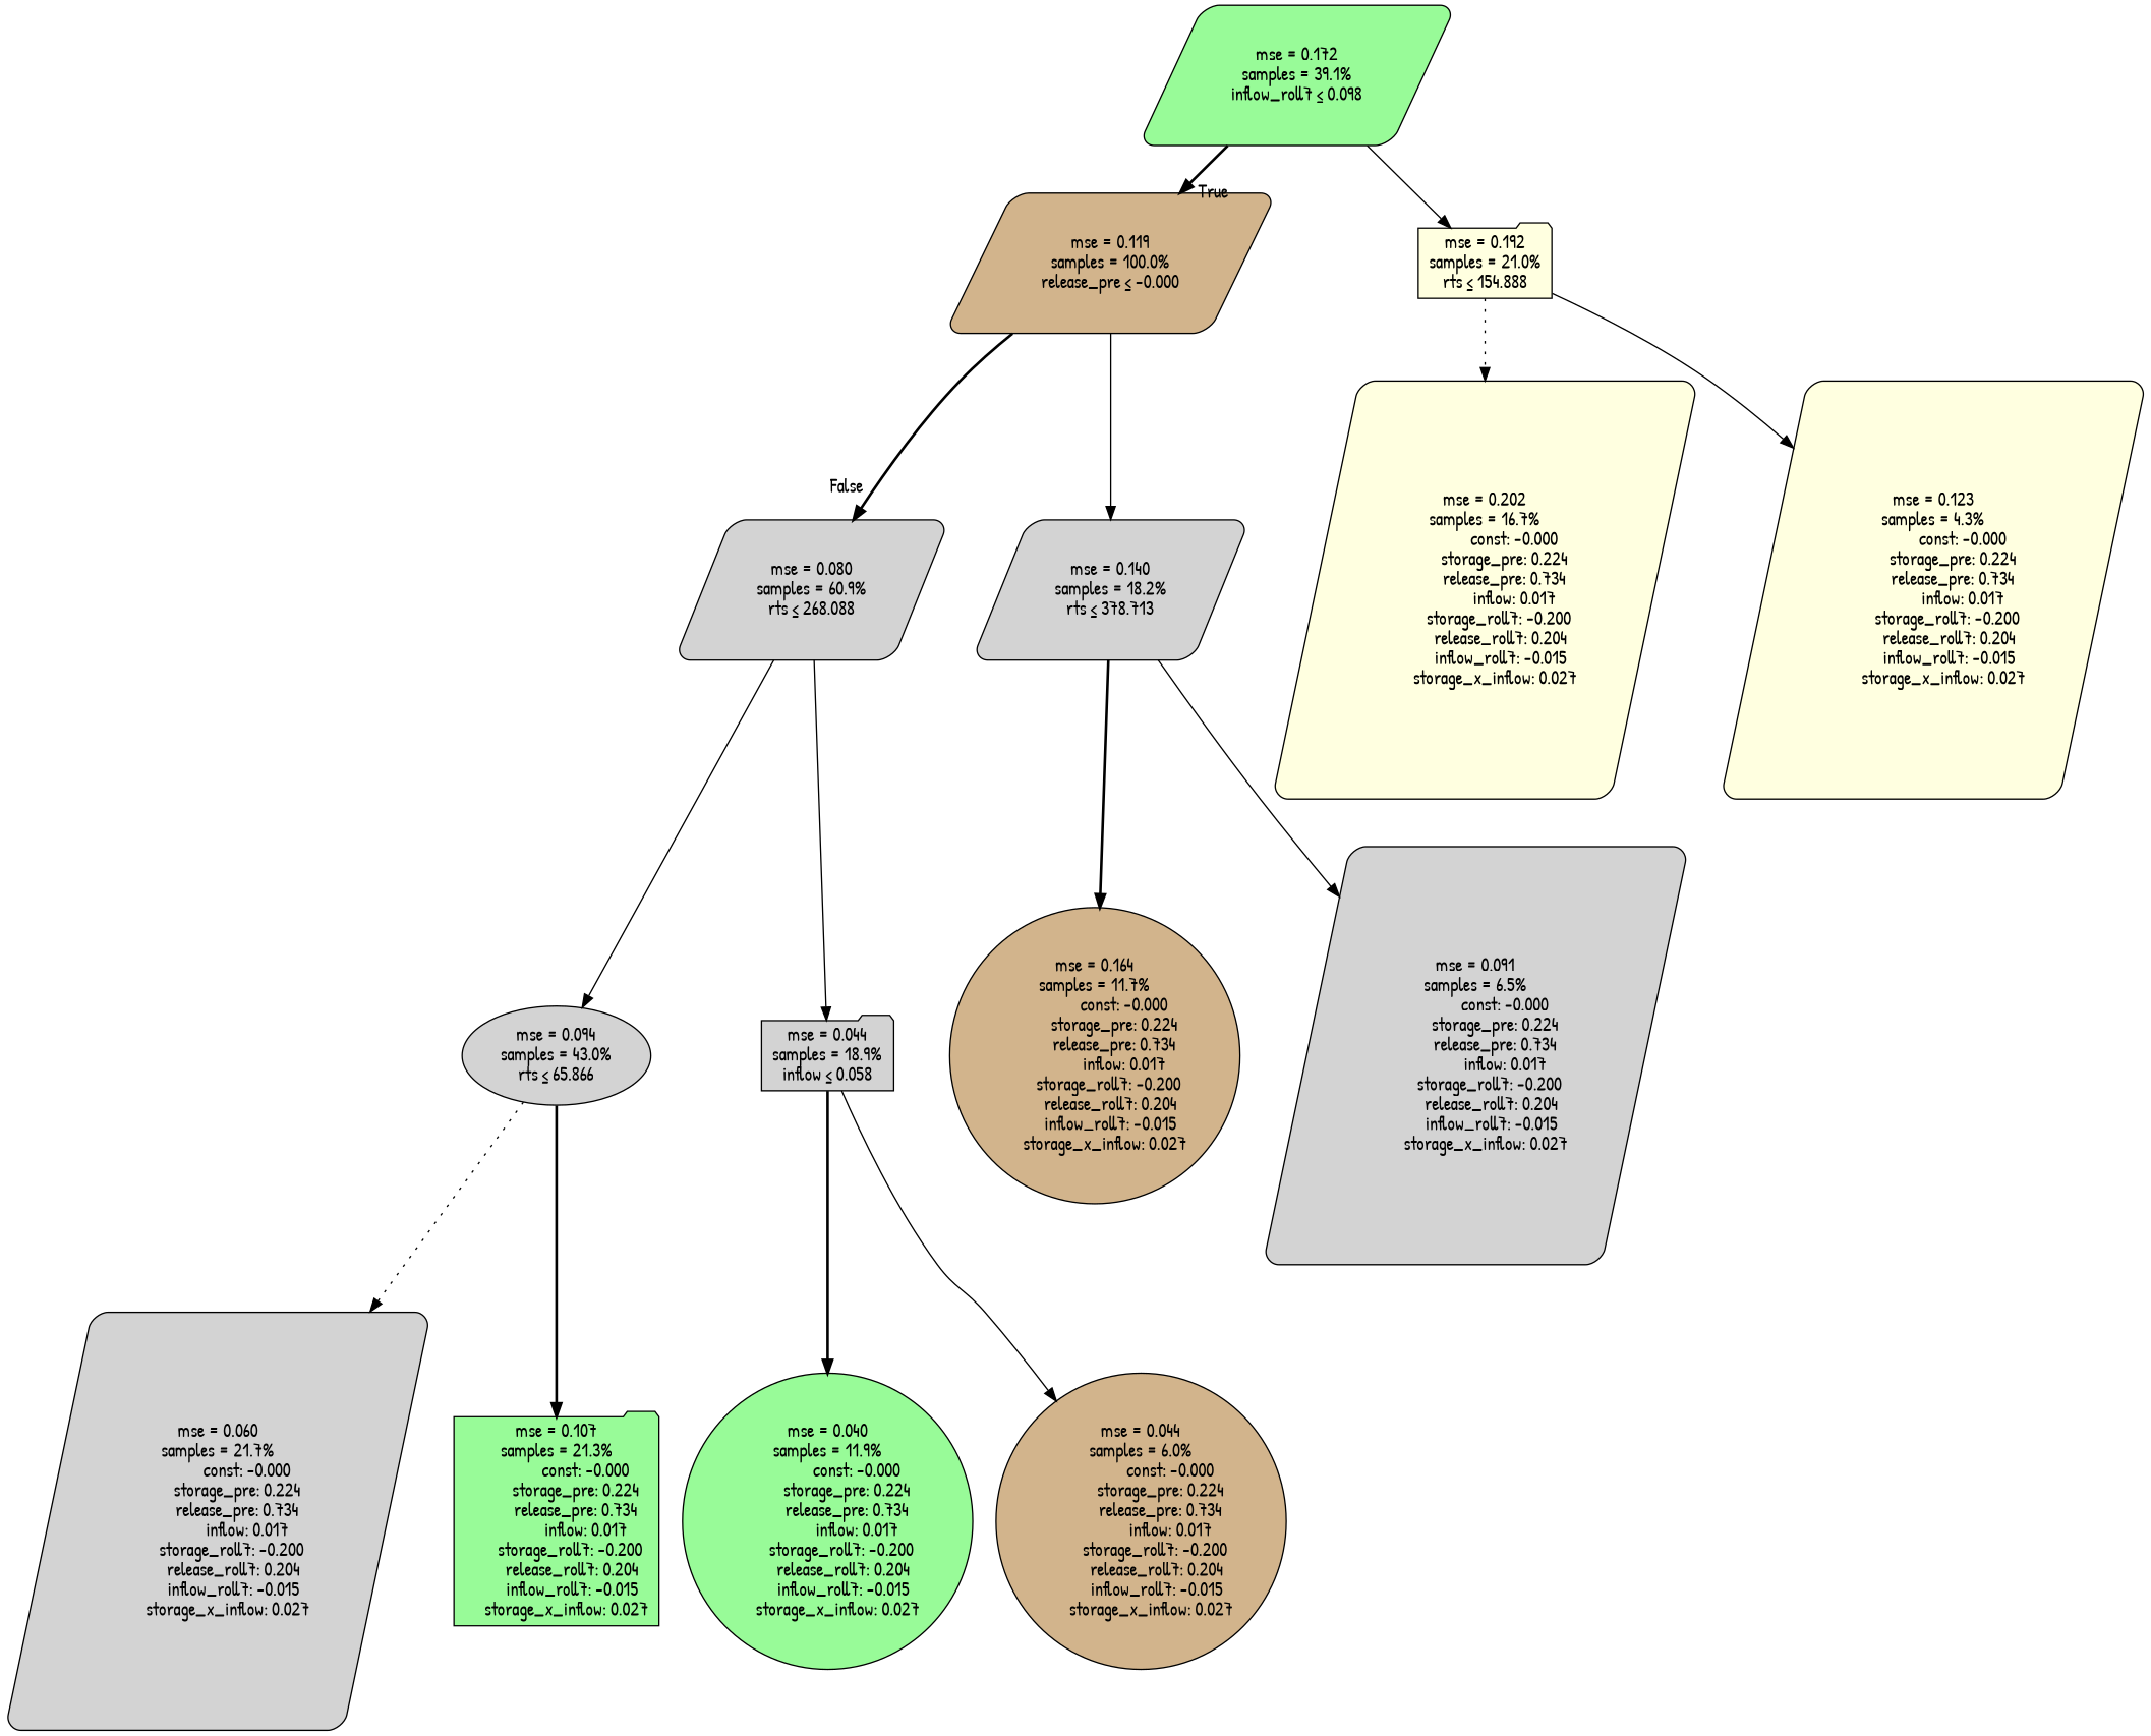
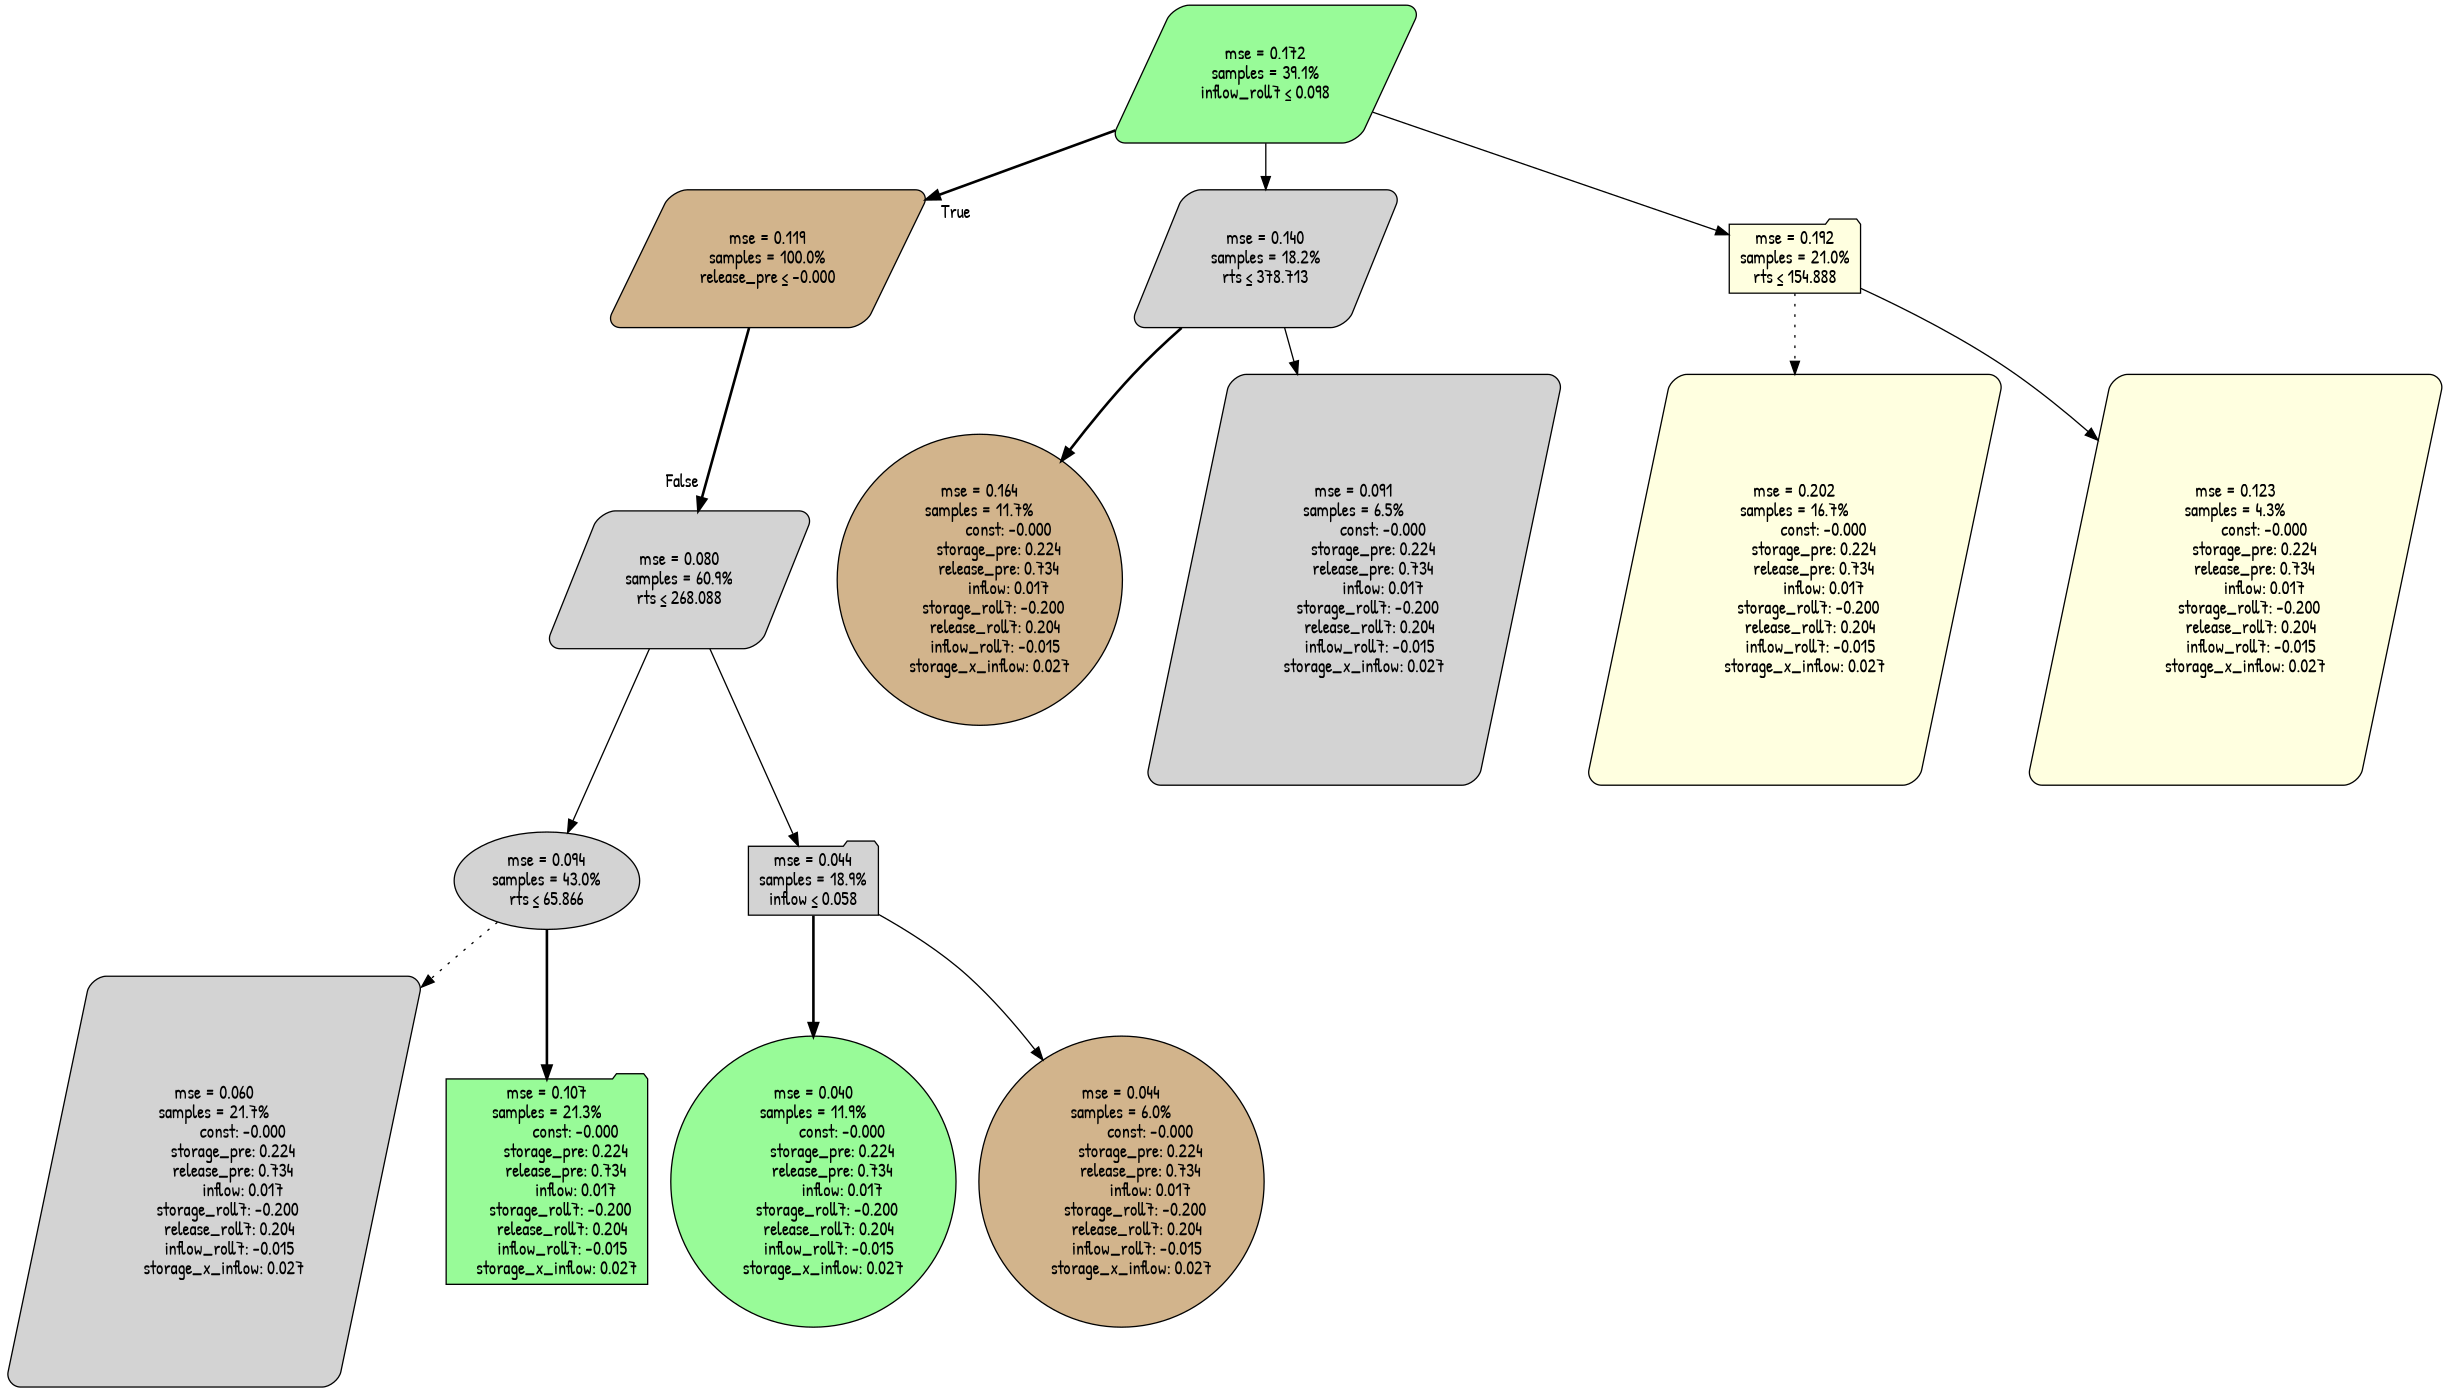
  digraph {
    fontname="Patrick Hand"
    node [color=black fillcolor=lightgrey fontname="Patrick Hand" shape=parallelogram style="filled, rounded"]
    edge [fontname="Patrick Hand" style=solid]
    n1 [fillcolor=tan label="mse = 0.119\nsamples = 100.0%\nrelease_pre &le; -0.000"]
    n2 [label="mse = 0.080\nsamples = 60.9%\nrts &le; 268.088"]
    n3 [label="mse = 0.094\nsamples = 43.0%\nrts &le; 65.866" shape=ellipse]
    n4 [label="mse = 0.044\nsamples = 18.9%\ninflow &le; 0.058" shape=folder]
    n5 [fillcolor=palegreen label="mse = 0.172\nsamples = 39.1%\ninflow_roll7 &le; 0.098"]
    n6 [label="mse = 0.140\nsamples = 18.2%\nrts &le; 378.713"]
    n7 [fillcolor=lightyellow label="mse = 0.192\nsamples = 21.0%\nrts &le; 154.888" shape=folder]
    n8 [label="mse = 0.060\nsamples = 21.7%\n               const: -0.000\n          storage_pre: 0.224\n          release_pre: 0.734\n               inflow: 0.017\n       storage_roll7: -0.200\n        release_roll7: 0.204\n        inflow_roll7: -0.015\n     storage_x_inflow: 0.027"]
    n9 [fillcolor=palegreen label="mse = 0.107\nsamples = 21.3%\n               const: -0.000\n          storage_pre: 0.224\n          release_pre: 0.734\n               inflow: 0.017\n       storage_roll7: -0.200\n        release_roll7: 0.204\n        inflow_roll7: -0.015\n     storage_x_inflow: 0.027" shape=folder]
    n10 [fillcolor=palegreen label="mse = 0.040\nsamples = 11.9%\n               const: -0.000\n          storage_pre: 0.224\n          release_pre: 0.734\n               inflow: 0.017\n       storage_roll7: -0.200\n        release_roll7: 0.204\n        inflow_roll7: -0.015\n     storage_x_inflow: 0.027" shape=ellipse]
    n11 [fillcolor=tan label="mse = 0.044\nsamples = 6.0%\n               const: -0.000\n          storage_pre: 0.224\n          release_pre: 0.734\n               inflow: 0.017\n       storage_roll7: -0.200\n        release_roll7: 0.204\n        inflow_roll7: -0.015\n     storage_x_inflow: 0.027" shape=ellipse]
    n12 [fillcolor=tan label="mse = 0.164\nsamples = 11.7%\n               const: -0.000\n          storage_pre: 0.224\n          release_pre: 0.734\n               inflow: 0.017\n       storage_roll7: -0.200\n        release_roll7: 0.204\n        inflow_roll7: -0.015\n     storage_x_inflow: 0.027" shape=ellipse]
    n13 [label="mse = 0.091\nsamples = 6.5%\n               const: -0.000\n          storage_pre: 0.224\n          release_pre: 0.734\n               inflow: 0.017\n       storage_roll7: -0.200\n        release_roll7: 0.204\n        inflow_roll7: -0.015\n     storage_x_inflow: 0.027"]
    n14 [fillcolor=lightyellow label="mse = 0.202\nsamples = 16.7%\n               const: -0.000\n          storage_pre: 0.224\n          release_pre: 0.734\n               inflow: 0.017\n       storage_roll7: -0.200\n        release_roll7: 0.204\n        inflow_roll7: -0.015\n     storage_x_inflow: 0.027"]
    n15 [fillcolor=lightyellow label="mse = 0.123\nsamples = 4.3%\n               const: -0.000\n          storage_pre: 0.224\n          release_pre: 0.734\n               inflow: 0.017\n       storage_roll7: -0.200\n        release_roll7: 0.204\n        inflow_roll7: -0.015\n     storage_x_inflow: 0.027"]
    n1 -> n2 [headlabel=False labelangle=45 labeldistance=2.5 style=bold]
    n2 -> n3
    n2 -> n4
    n3 -> n8 [style=dotted]
    n3 -> n9 [style=bold]
    n4 -> n10 [style=bold]
    n4 -> n11
    n5 -> n1 [headlabel=True labelangle=-45 labeldistance=2.5 style=bold]
-   n1 -> n6
+   n5 -> n6
    n5 -> n7
    n6 -> n12 [style=bold]
    n6 -> n13
    n7 -> n14 [style=dotted]
    n7 -> n15
  }
